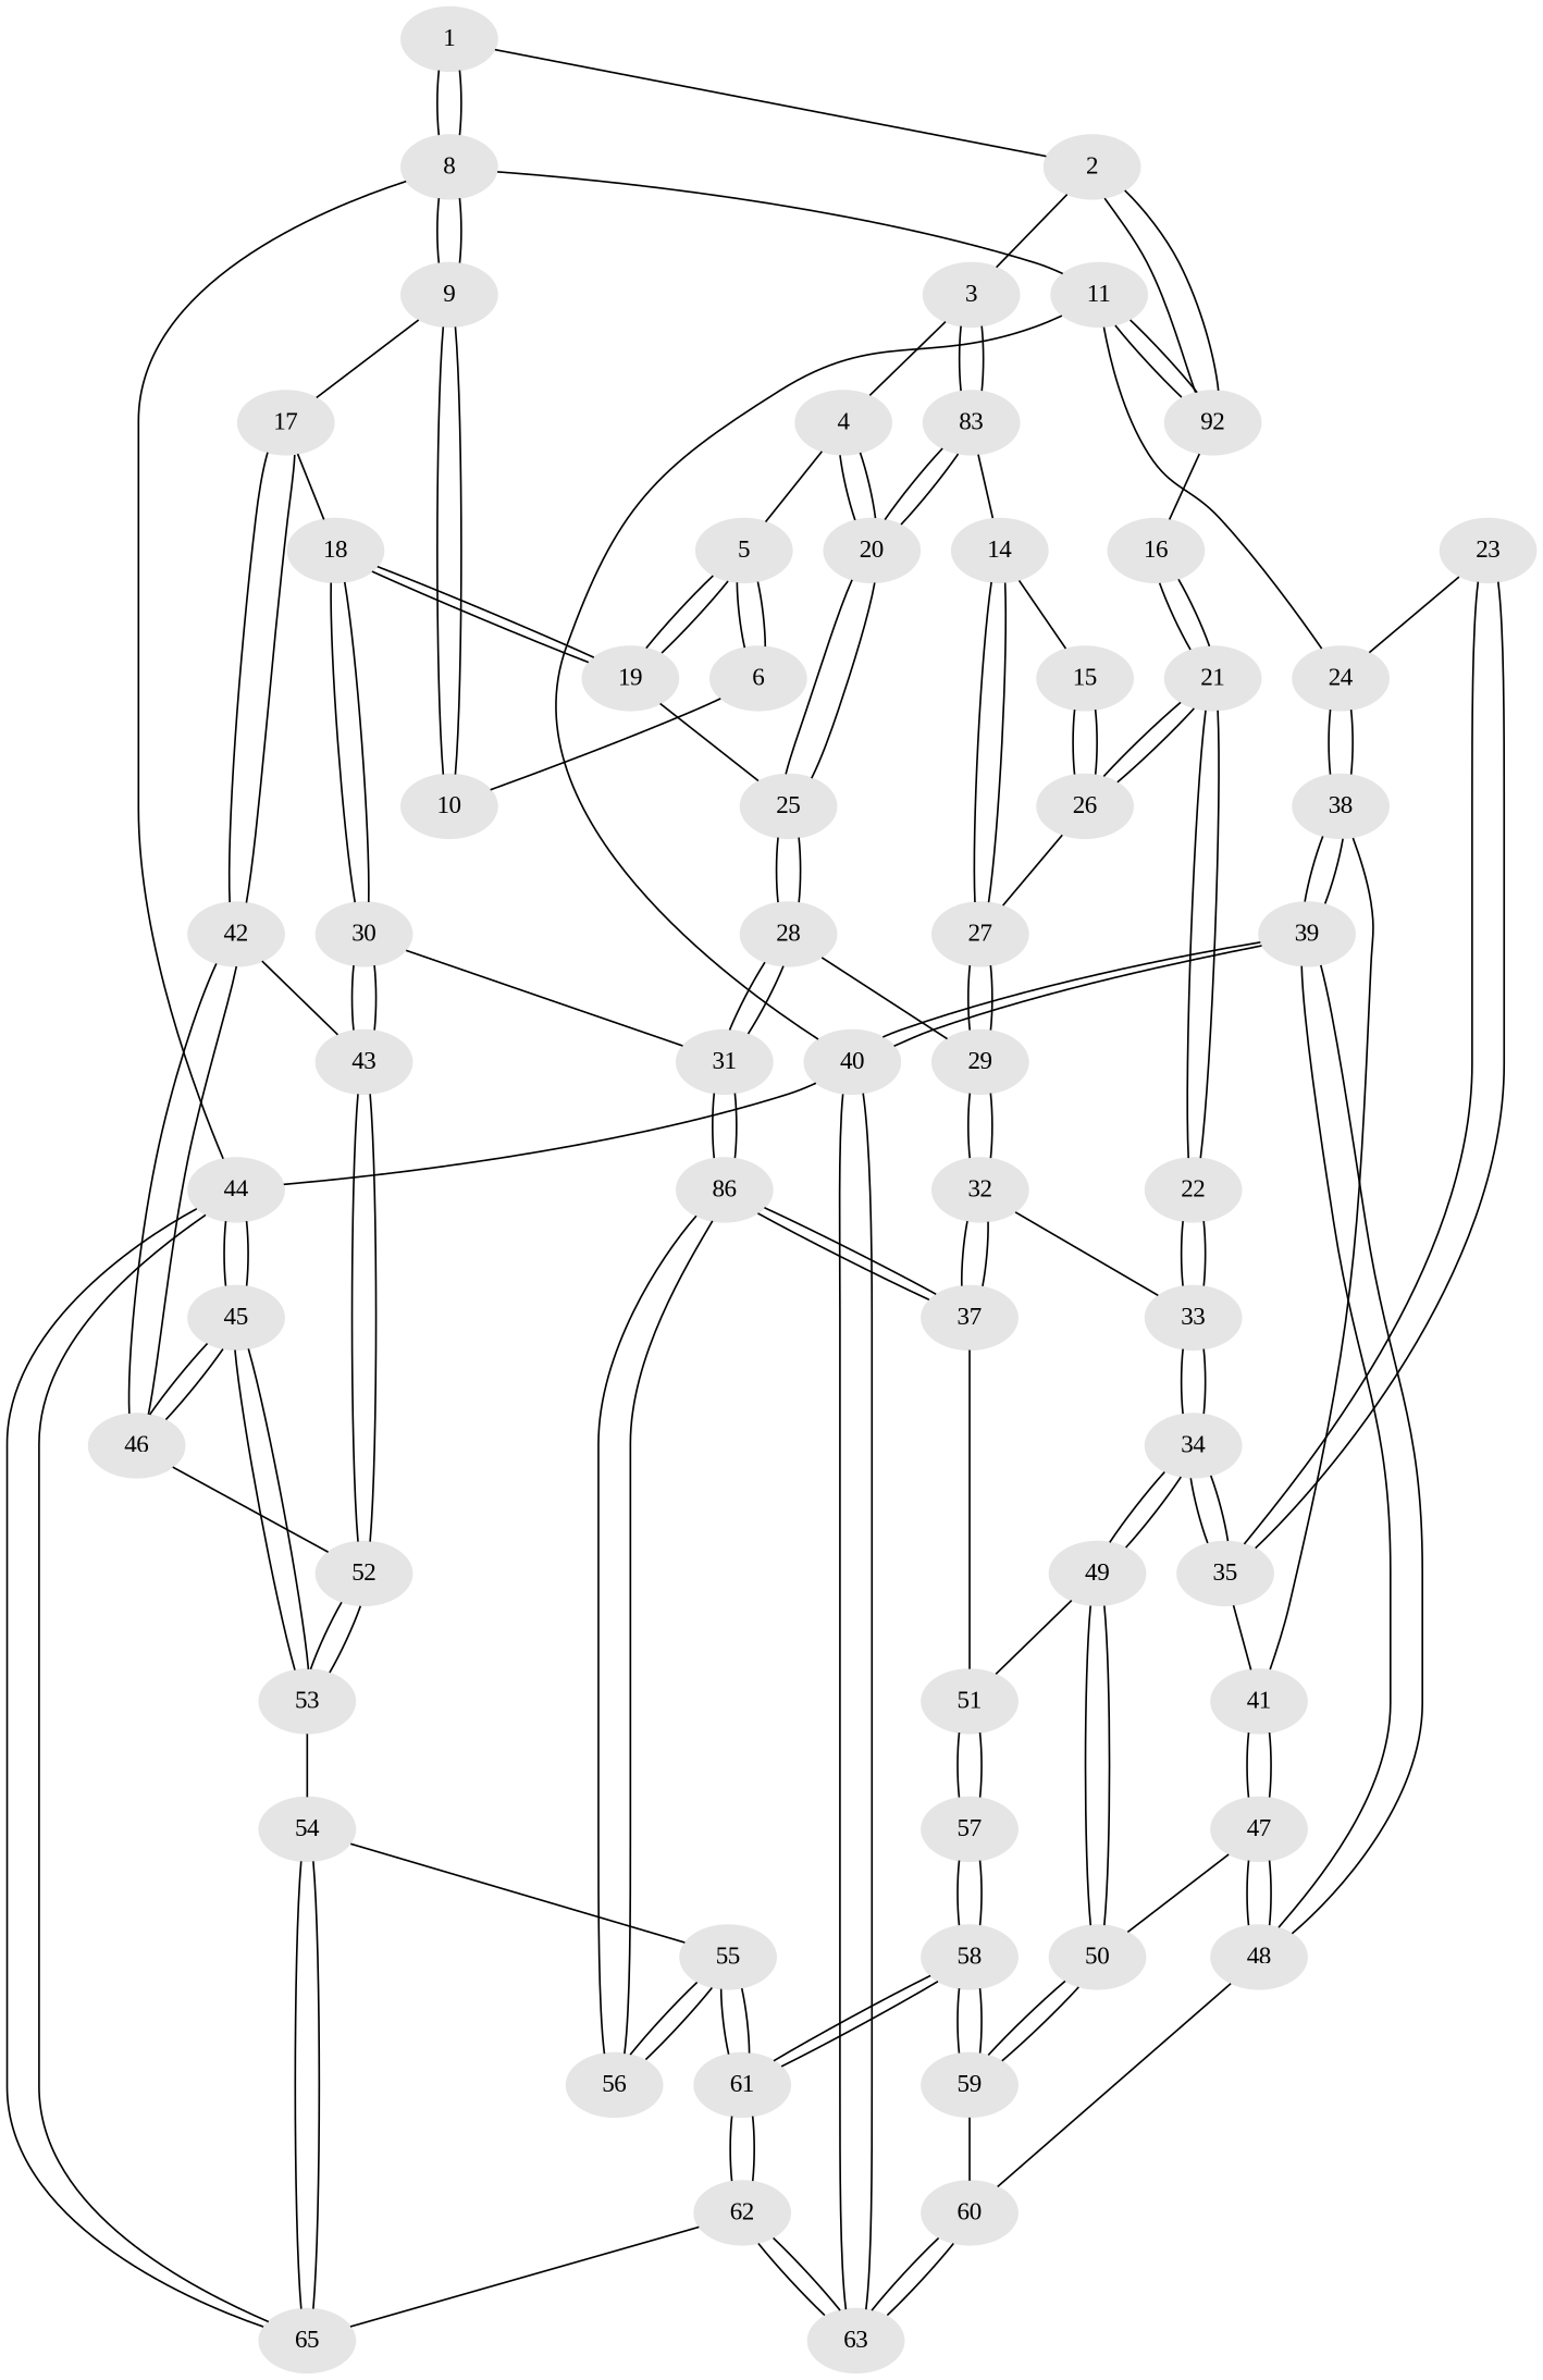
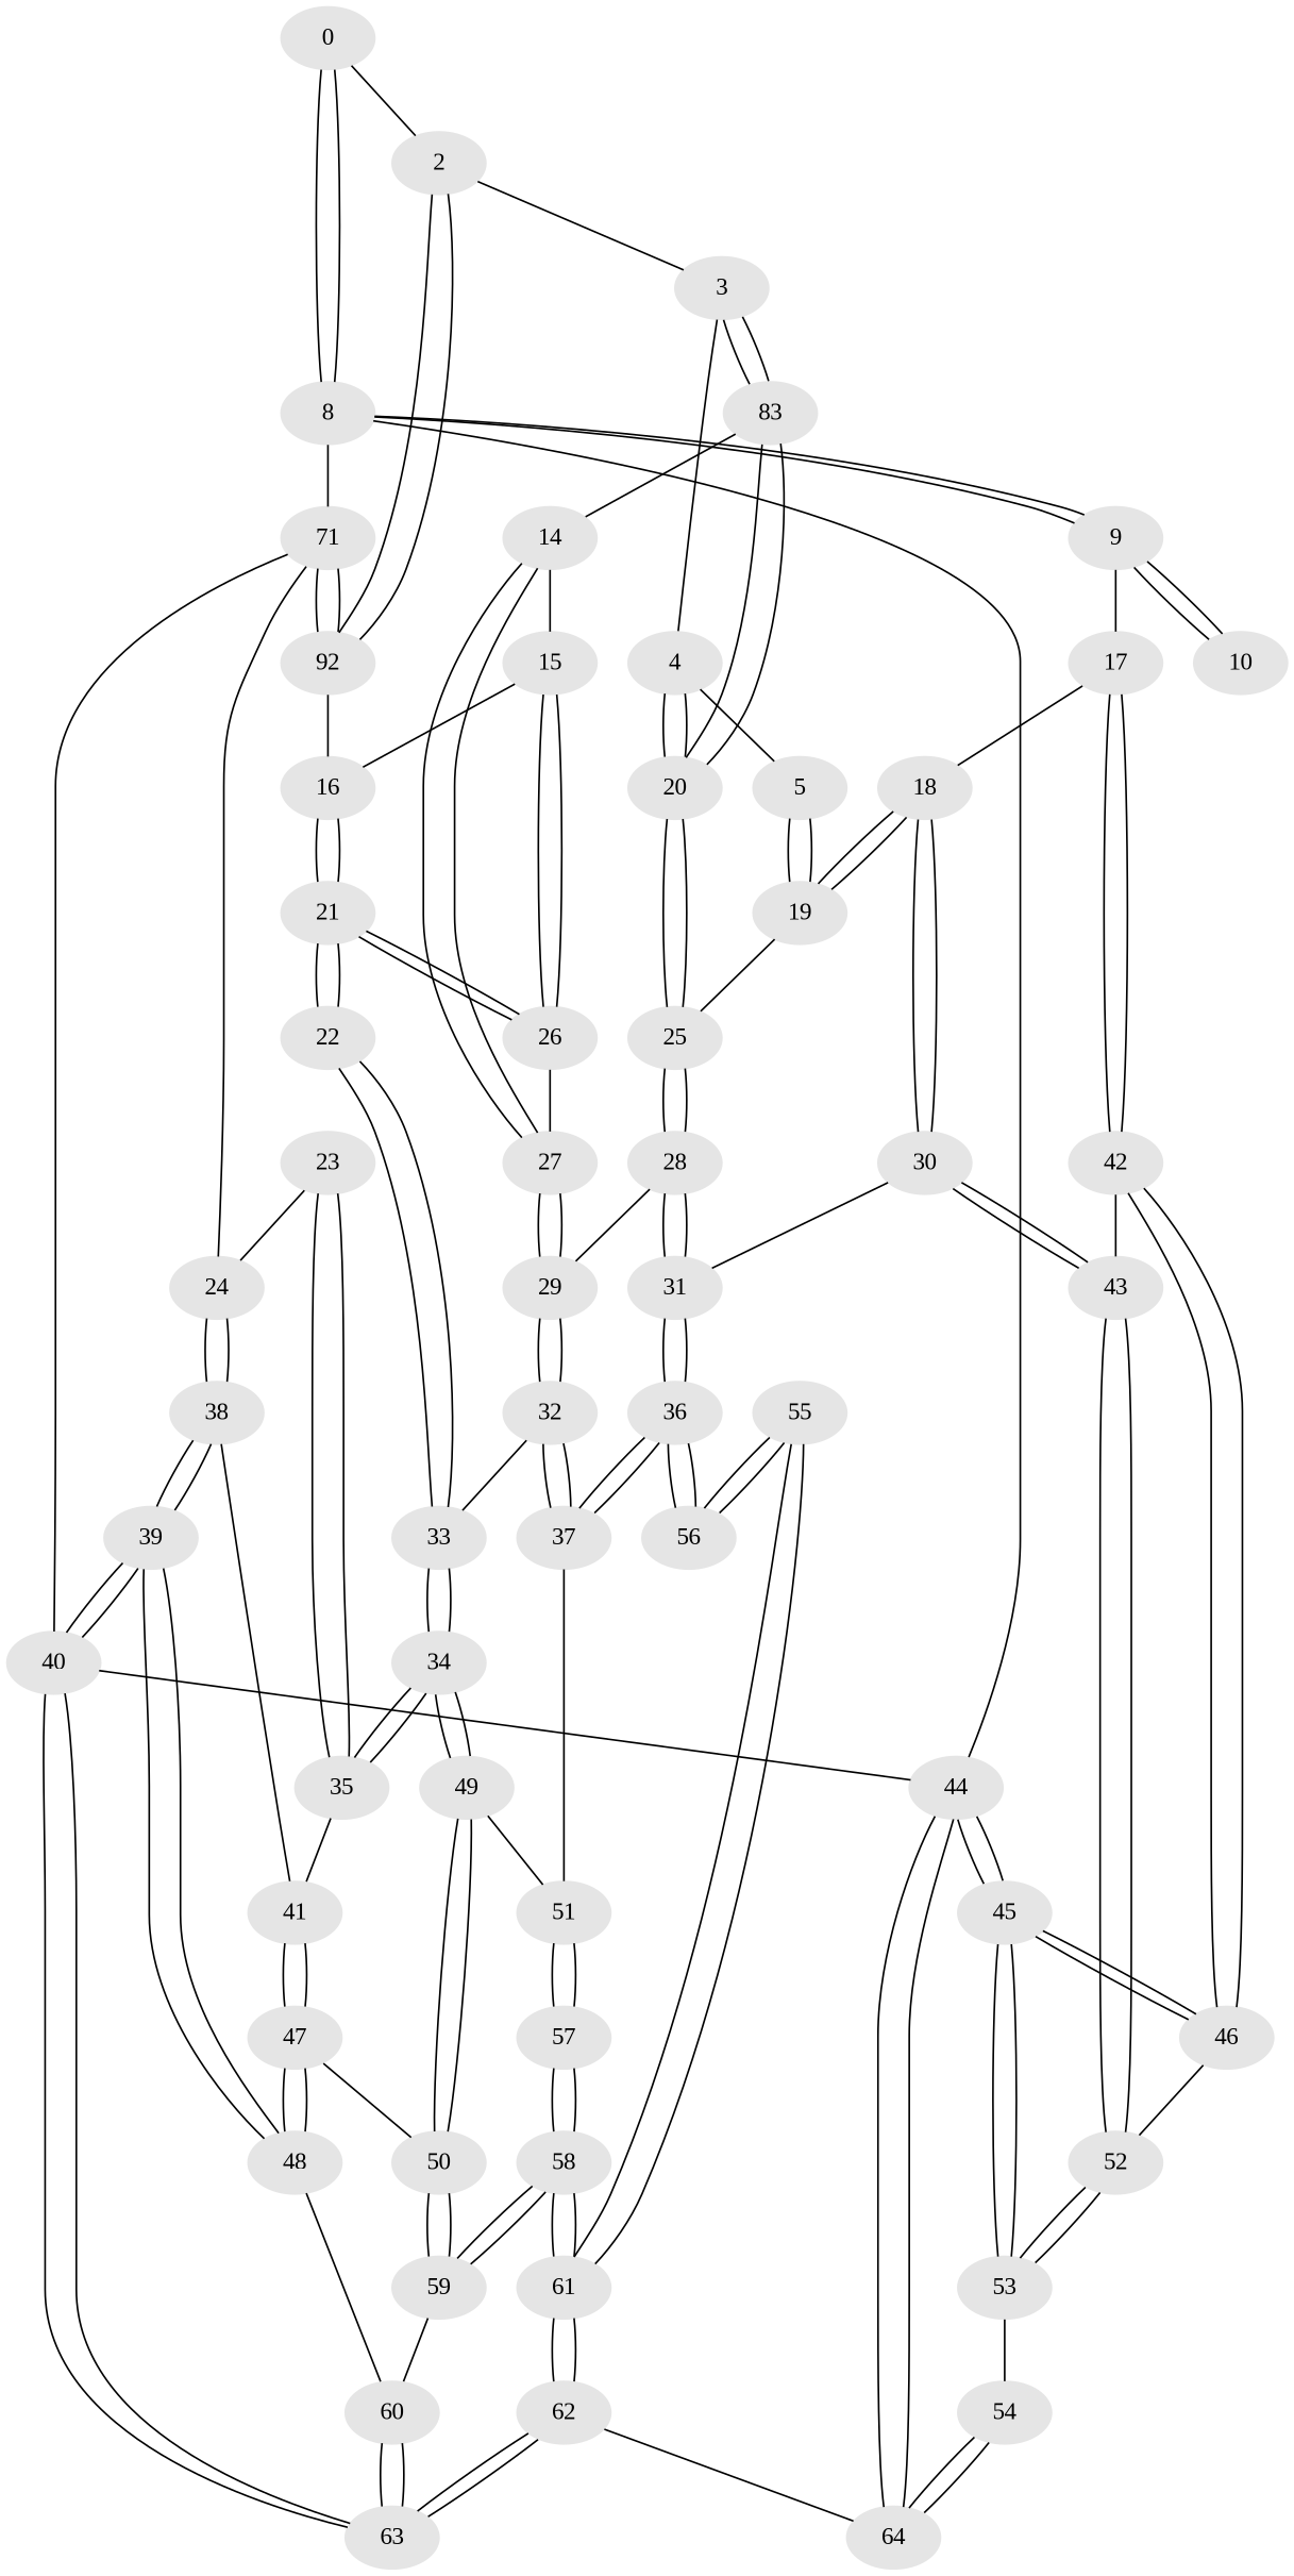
  graph {
    fontname="Liberation Serif"
    node [color=gray90 fontname="Liberation Serif" style=filled]
    edge [fontname="Liberation Serif"]
-   1
+   1 [label=0]
    2
    8
    3
    n5 [label=92]
    9
-   11
+   11 [label=71]
    44
    4
    n10 [label=83]
    16
    5
    20
    14
-   6
    19
    25
    10
    17
    24
    40
    45
-   64 [label=65]
+   64
    18
    42
    38
    63
    21
    15
    27
    26
    29
    22
    30
    43
    46
    31
    28
    33
    23
    35
    34
    41
    39
    32
-   36 [label=86]
+   36
    37
    52
    56
    51
    49
    50
    47
    57
    48
    60
    53
    54
    59
    58
    55
    61
    62
    1 -- 2
    1 -- 8
    1 -- 8
    2 -- 3
    2 -- n5
    2 -- n5
    8 -- 9
    8 -- 9
    8 -- 11
    8 -- 44
    3 -- 4
    3 -- n10
    3 -- n10
    n5 -- 16
    9 -- 10
    9 -- 10
    9 -- 17
    11 -- n5
    11 -- n5
    11 -- 24
    11 -- 40
    44 -- 45
    44 -- 45
    44 -- 64
    44 -- 64
    4 -- 5
    4 -- 20
    4 -- 20
    n10 -- 20
    n10 -- 20
    n10 -- 14
    16 -- 21
    16 -- 21
-   5 -- 6
-   5 -- 6
    5 -- 19
    5 -- 19
    20 -- 25
    20 -- 25
    14 -- 15
    14 -- 27
    14 -- 27
-   6 -- 10
    19 -- 25
    25 -- 28
    25 -- 28
    17 -- 18
    17 -- 42
    17 -- 42
    24 -- 38
    24 -- 38
    40 -- 44
    40 -- 63
    40 -- 63
    45 -- 46
    45 -- 46
    45 -- 53
    45 -- 53
    18 -- 19
    18 -- 19
    18 -- 30
    18 -- 30
    42 -- 43
    42 -- 46
    42 -- 46
    38 -- 41
    38 -- 39
    38 -- 39
    21 -- 26
    21 -- 26
    21 -- 22
    21 -- 22
+   15 -- 16
    15 -- 26
    15 -- 26
    27 -- 29
    27 -- 29
    26 -- 27
    29 -- 32
    29 -- 32
    22 -- 33
    22 -- 33
    30 -- 43
    30 -- 43
    30 -- 31
    43 -- 52
    43 -- 52
    46 -- 52
    31 -- 36
    31 -- 36
    28 -- 29
    28 -- 31
    28 -- 31
    33 -- 34
    33 -- 34
    23 -- 24
    23 -- 35
    23 -- 35
    35 -- 41
    34 -- 35
    34 -- 35
    34 -- 49
    34 -- 49
    41 -- 47
    41 -- 47
    39 -- 40
    39 -- 40
    39 -- 48
    39 -- 48
    32 -- 33
    32 -- 37
    32 -- 37
    36 -- 37
    36 -- 37
    36 -- 56
    36 -- 56
    37 -- 51
    52 -- 53
    52 -- 53
    51 -- 57
    51 -- 57
    49 -- 51
    49 -- 50
    49 -- 50
    50 -- 59
    50 -- 59
    47 -- 50
    47 -- 48
    47 -- 48
    57 -- 58
    57 -- 58
    48 -- 60
    60 -- 63
    60 -- 63
    53 -- 54
    54 -- 64
    54 -- 64
-   54 -- 55
    59 -- 60
    58 -- 59
    58 -- 59
    58 -- 61
    58 -- 61
    55 -- 56
    55 -- 56
    55 -- 61
    55 -- 61
    61 -- 62
    61 -- 62
    62 -- 64
    62 -- 63
    62 -- 63
  }
